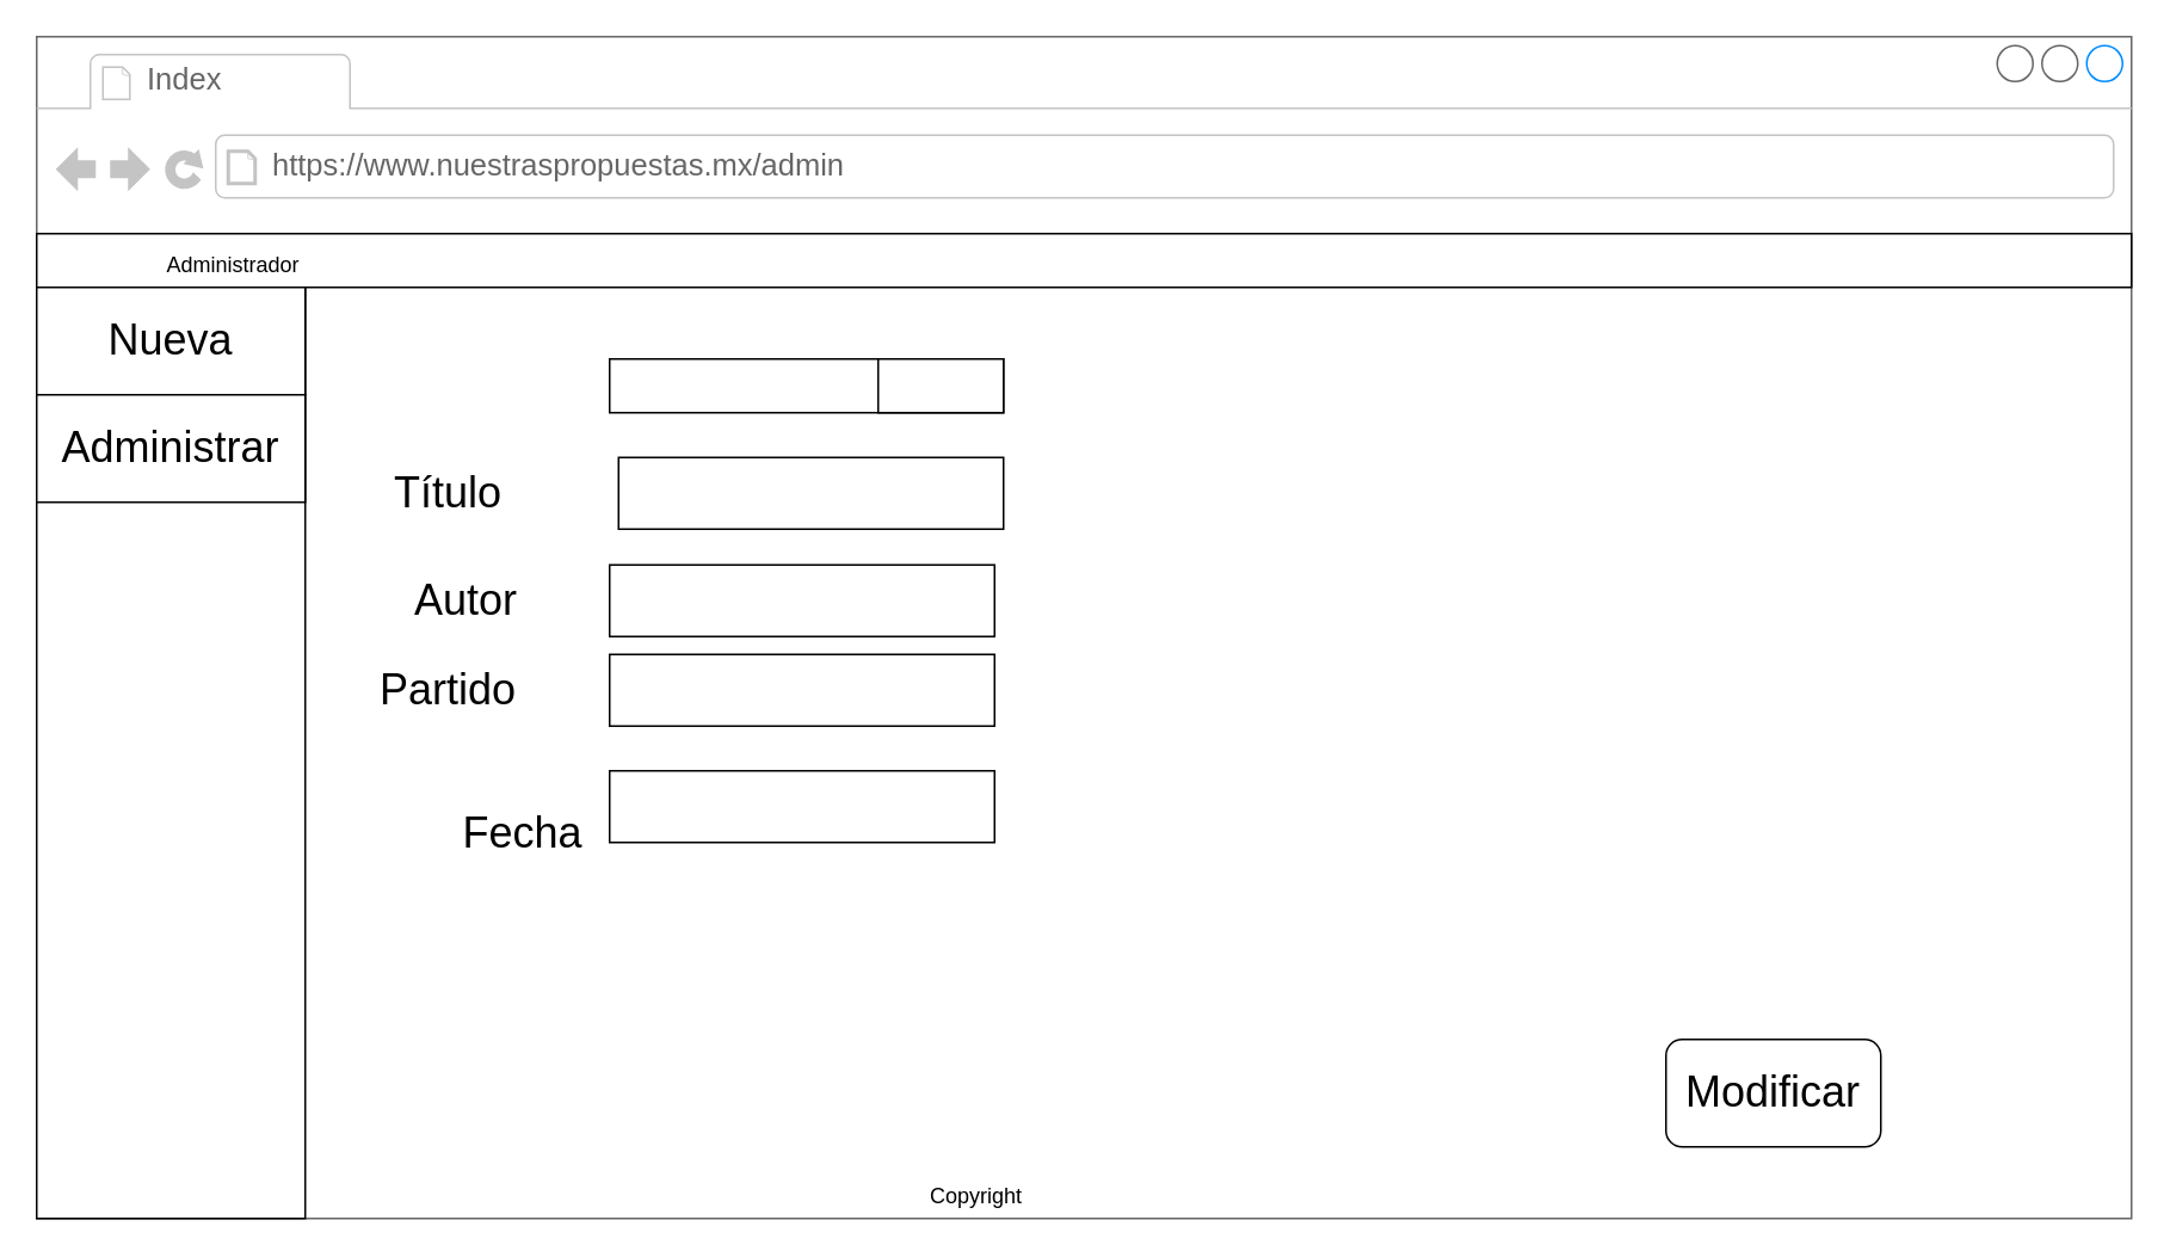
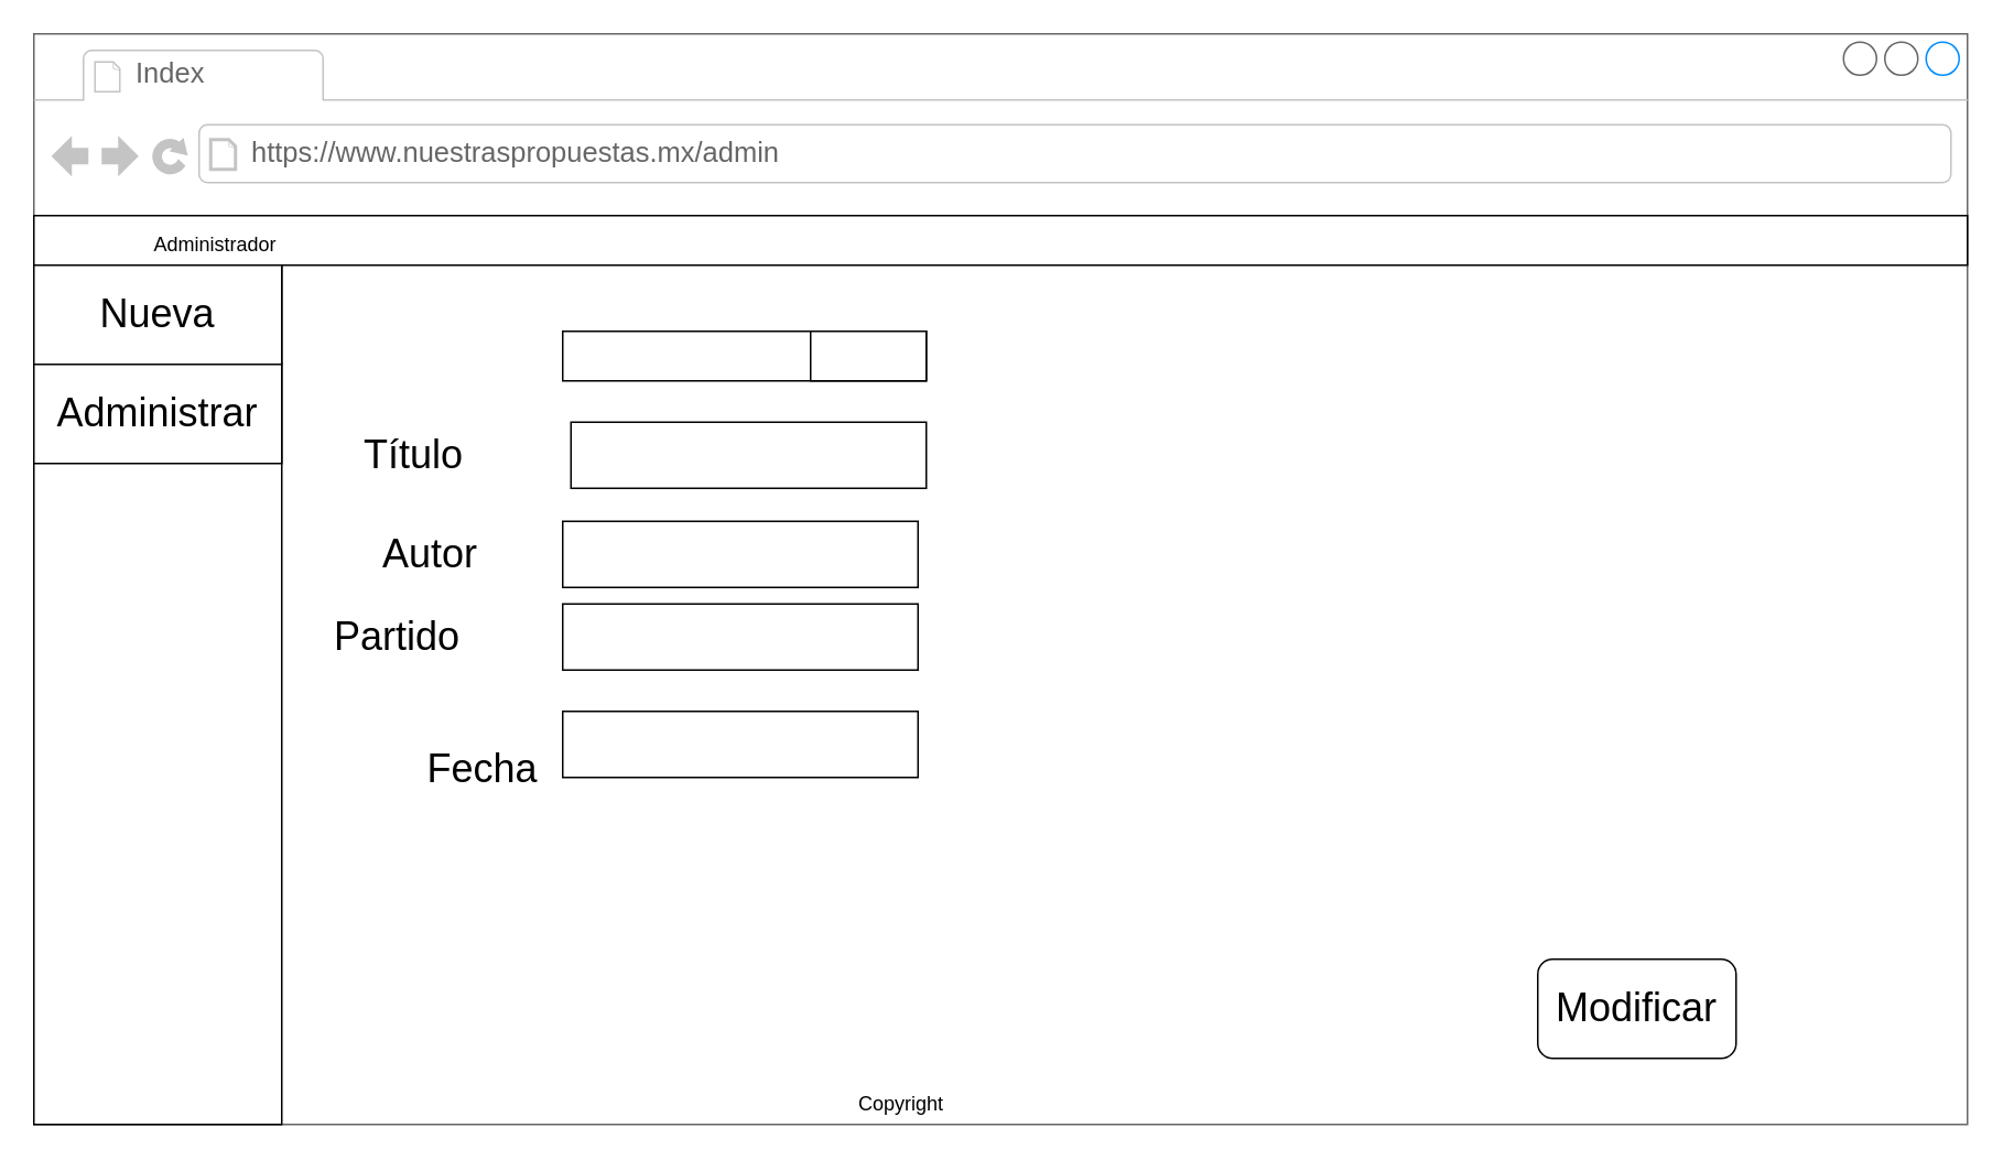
  <mxCell id="0" />
  <mxCell id="1" parent="0" />
  <mxCell id="2" value="" style="strokeWidth=1;shadow=0;dashed=0;align=center;html=1;shape=mxgraph.mockup.containers.browserWindow;rSize=0;strokeColor=#666666;mainText=,;recursiveResize=0;rounded=0;labelBackgroundColor=none;fontFamily=Verdana;fontSize=12" parent="1" vertex="1"><mxGeometry x="20" y="20" width="1170" height="660" as="geometry" /></mxCell>
  <mxCell id="3" value="Index" style="strokeWidth=1;shadow=0;dashed=0;align=center;html=1;shape=mxgraph.mockup.containers.anchor;fontSize=17;fontColor=#666666;align=left;" parent="2" vertex="1"><mxGeometry x="60" y="12" width="110" height="26" as="geometry" /></mxCell>
  <mxCell id="4" value="https://www.nuestraspropuestas.mx/admin" style="strokeWidth=1;shadow=0;dashed=0;align=center;html=1;shape=mxgraph.mockup.containers.anchor;rSize=0;fontSize=17;fontColor=#666666;align=left;" parent="2" vertex="1"><mxGeometry x="130" y="60" width="250" height="26" as="geometry" /></mxCell>
  <mxCell id="5" value="" style="rounded=0;whiteSpace=wrap;html=1;" parent="2" vertex="1"><mxGeometry y="110" width="1170" height="30" as="geometry" /></mxCell>
  <mxCell id="6" value="Administrador" style="text;html=1;strokeColor=none;fillColor=none;align=center;verticalAlign=middle;whiteSpace=wrap;rounded=0;" parent="2" vertex="1"><mxGeometry x="30" y="115" width="160" height="25" as="geometry" /></mxCell>
  <mxCell id="7" value="Copyright" style="text;html=1;strokeColor=none;fillColor=none;align=center;verticalAlign=middle;whiteSpace=wrap;rounded=0;" parent="2" vertex="1"><mxGeometry x="445" y="635" width="160" height="25" as="geometry" /></mxCell>
  <mxCell id="8" value="" style="rounded=0;whiteSpace=wrap;html=1;fontSize=24;" vertex="1" parent="2"><mxGeometry y="140" width="150" height="520" as="geometry" /></mxCell>
  <mxCell id="9" value="Nueva" style="rounded=0;whiteSpace=wrap;html=1;fontSize=24;" vertex="1" parent="2"><mxGeometry y="140" width="150" height="60" as="geometry" /></mxCell>
  <mxCell id="10" value="Administrar" style="rounded=0;whiteSpace=wrap;html=1;fontSize=24;" vertex="1" parent="2"><mxGeometry y="200" width="150" height="60" as="geometry" /></mxCell>
  <mxCell id="11" value="Título&lt;span style=&quot;color: rgba(0 , 0 , 0 , 0) ; font-family: monospace ; font-size: 0px&quot;&gt;%3CmxGraphModel%3E%3Croot%3E%3CmxCell%20id%3D%220%22%2F%3E%3CmxCell%20id%3D%221%22%20parent%3D%220%22%2F%3E%3CmxCell%20id%3D%222%22%20value%3D%22%22%20style%3D%22rounded%3D1%3BwhiteSpace%3Dwrap%3Bhtml%3D1%3B%22%20vertex%3D%221%22%20parent%3D%221%22%3E%3CmxGeometry%20x%3D%22480%22%20y%3D%22215%22%20width%3D%22910%22%20height%3D%22110%22%20as%3D%22geometry%22%2F%3E%3C%2FmxCell%3E%3CmxCell%20id%3D%223%22%20value%3D%22NOMBRE%20DE%20LA%20PROPUESTA%22%20style%3D%22text%3Bhtml%3D1%3BstrokeColor%3Dnone%3BfillColor%3Dnone%3Balign%3Dcenter%3BverticalAlign%3Dmiddle%3BwhiteSpace%3Dwrap%3Brounded%3D0%3B%22%20vertex%3D%221%22%20parent%3D%221%22%3E%3CmxGeometry%20x%3D%22490%22%20y%3D%22215%22%20width%3D%22180%22%20height%3D%2240%22%20as%3D%22geometry%22%2F%3E%3C%2FmxCell%3E%3CmxCell%20id%3D%224%22%20value%3D%22Detalles%20de%20la%20propuesta%22%20style%3D%22text%3Bhtml%3D1%3BstrokeColor%3Dnone%3BfillColor%3Dnone%3Balign%3Dcenter%3BverticalAlign%3Dmiddle%3BwhiteSpace%3Dwrap%3Brounded%3D0%3B%22%20vertex%3D%221%22%20parent%3D%221%22%3E%3CmxGeometry%20x%3D%22490%22%20y%3D%22255%22%20width%3D%22680%22%20height%3D%2260%22%20as%3D%22geometry%22%2F%3E%3C%2FmxCell%3E%3CmxCell%20id%3D%225%22%20value%3D%22Eliminar%22%20style%3D%22rounded%3D1%3BfillColor%3D%23F1F2F4%3Balign%3Dcenter%3BstrokeColor%3Dnone%3Bhtml%3D1%3BfontColor%3D%23596780%3BfontSize%3D12%3Bsketch%3D0%3B%22%20vertex%3D%221%22%20parent%3D%221%22%3E%3CmxGeometry%20x%3D%221274%22%20y%3D%22282%22%20width%3D%2286%22%20height%3D%2233%22%20as%3D%22geometry%22%2F%3E%3C%2FmxCell%3E%3CmxCell%20id%3D%226%22%20value%3D%22Modificar%22%20style%3D%22rounded%3D1%3BfillColor%3D%23F1F2F4%3Balign%3Dcenter%3BstrokeColor%3Dnone%3Bhtml%3D1%3BfontColor%3D%23596780%3BfontSize%3D12%3Bsketch%3D0%3B%22%20vertex%3D%221%22%20parent%3D%221%22%3E%3CmxGeometry%20x%3D%221180%22%20y%3D%22282%22%20width%3D%2286%22%20height%3D%2233%22%20as%3D%22geometry%22%2F%3E%3C%2FmxCell%3E%3C%2Froot%3E%3C%2FmxGraphModel%3E&lt;/span&gt;" style="text;html=1;strokeColor=none;fillColor=none;align=center;verticalAlign=middle;whiteSpace=wrap;rounded=0;fontSize=24;" vertex="1" parent="2"><mxGeometry x="200" y="240" width="60" height="30" as="geometry" /></mxCell>
  <mxCell id="12" value="Autor" style="text;html=1;strokeColor=none;fillColor=none;align=center;verticalAlign=middle;whiteSpace=wrap;rounded=0;fontSize=24;" vertex="1" parent="2"><mxGeometry x="210" y="300" width="60" height="30" as="geometry" /></mxCell>
- <mxCell id="13" value="Partido" style="text;html=1;strokeColor=none;fillColor=none;align=center;verticalAlign=middle;whiteSpace=wrap;rounded=0;fontSize=24;" vertex="1" parent="2"><mxGeometry x="200" y="350" width="60" height="30" as="geometry" /></mxCell>
+ <mxCell id="13" value="Partido" style="text;html=1;strokeColor=none;fillColor=none;align=center;verticalAlign=middle;whiteSpace=wrap;rounded=0;fontSize=24;" vertex="1" parent="2"><mxGeometry x="190" y="350" width="60" height="30" as="geometry" /></mxCell>
  <mxCell id="14" value="Fecha&amp;nbsp;" style="text;html=1;strokeColor=none;fillColor=none;align=center;verticalAlign=middle;whiteSpace=wrap;rounded=0;fontSize=24;" vertex="1" parent="2"><mxGeometry x="245" y="430" width="60" height="30" as="geometry" /></mxCell>
  <mxCell id="15" value="" style="rounded=0;whiteSpace=wrap;html=1;fontSize=24;" vertex="1" parent="2"><mxGeometry x="320" y="180" width="220" height="30" as="geometry" /></mxCell>
  <mxCell id="16" value="" style="rounded=0;whiteSpace=wrap;html=1;fontSize=24;" vertex="1" parent="2"><mxGeometry x="470" y="180" width="70" height="30" as="geometry" /></mxCell>
  <mxCell id="17" value="" style="rounded=0;whiteSpace=wrap;html=1;fontSize=24;" vertex="1" parent="2"><mxGeometry x="325" y="235" width="215" height="40" as="geometry" /></mxCell>
  <mxCell id="18" value="" style="rounded=0;whiteSpace=wrap;html=1;fontSize=24;" vertex="1" parent="2"><mxGeometry x="320" y="295" width="215" height="40" as="geometry" /></mxCell>
  <mxCell id="19" value="" style="rounded=0;whiteSpace=wrap;html=1;fontSize=24;" vertex="1" parent="2"><mxGeometry x="320" y="345" width="215" height="40" as="geometry" /></mxCell>
  <mxCell id="20" value="" style="rounded=0;whiteSpace=wrap;html=1;fontSize=24;" vertex="1" parent="2"><mxGeometry x="320" y="410" width="215" height="40" as="geometry" /></mxCell>
  <mxCell id="21" value="Modificar" style="rounded=1;whiteSpace=wrap;html=1;fontSize=24;" vertex="1" parent="2"><mxGeometry x="910" y="560" width="120" height="60" as="geometry" /></mxCell>
